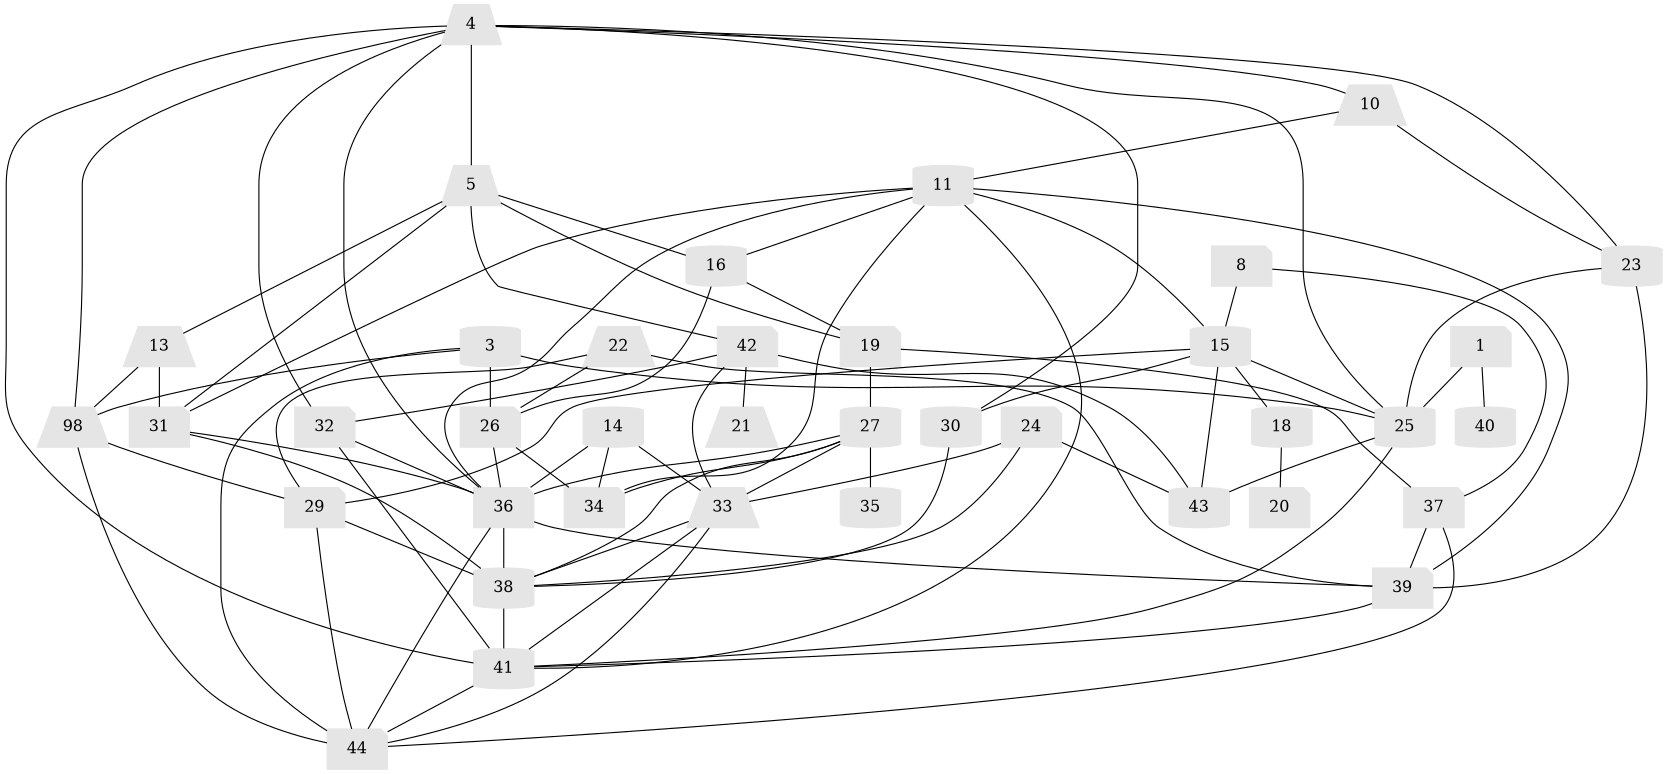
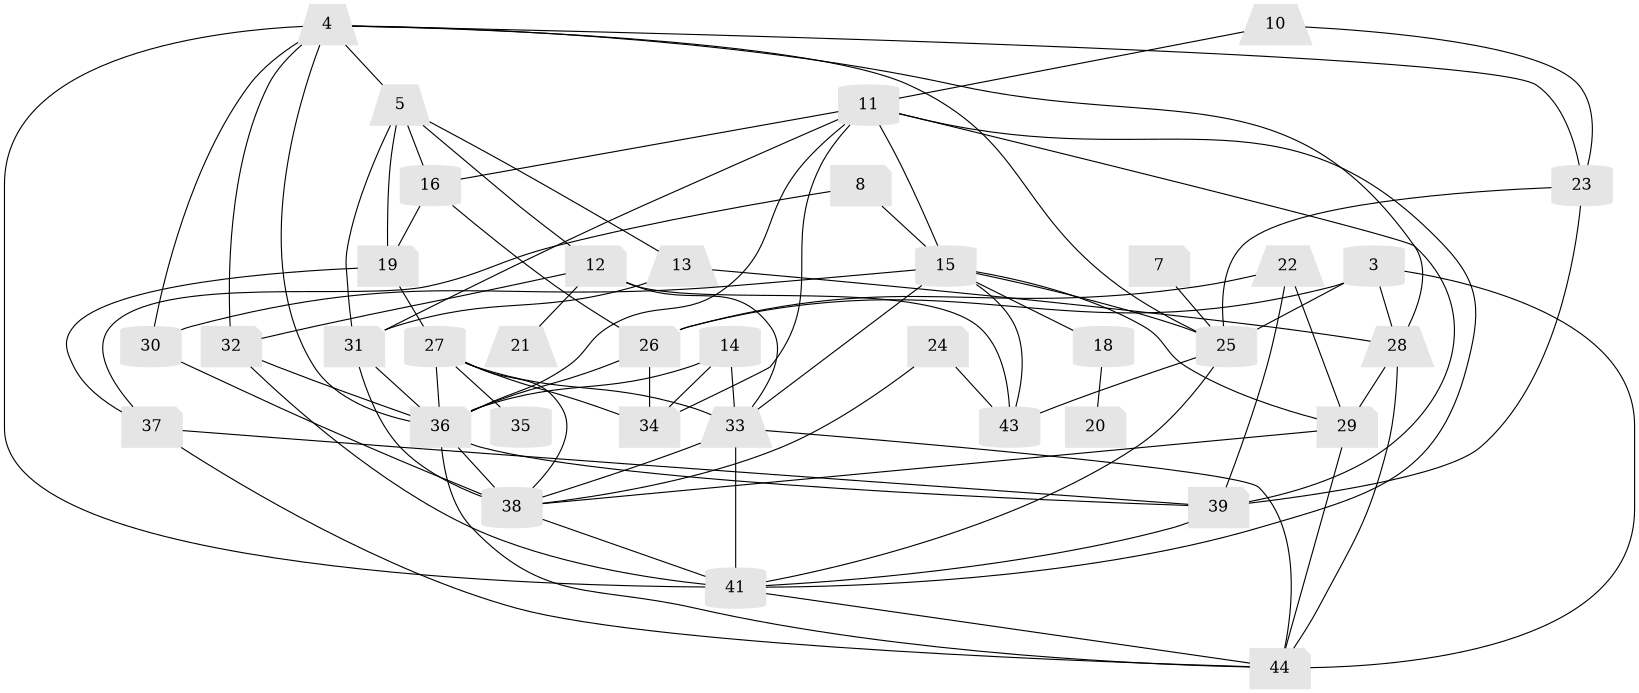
  graph {
    node [color=gray90 shape=cylinder style=filled]
    edge [weight=1.0]
    3
    25
    26 [shape=note]
-   28 [shape=trapezium label=98]
+   28 [shape=trapezium]
    44 [shape=note]
    41
    43
    36 [shape=note]
    34 [shape=note]
    29 [shape=note]
    4 [shape=trapezium]
    5 [shape=trapezium]
    10 [shape=trapezium]
    23
    30
    32 [shape=note]
-   12 [shape=note label=42]
+   12 [shape=note]
    13 [shape=trapezium]
    16
    19 [shape=note]
    31 [shape=note]
    11
    39 [shape=note]
    38
    21 [shape=trapezium]
    33 [shape=trapezium]
    37 [shape=note]
    27
-   7 [shape=note label=1]
-   40
+   7 [shape=note]
    8 [shape=note]
    15
    18
    14
    20 [shape=note]
    35
    22 [shape=trapezium]
    24 [shape=note]
    3 -- 25
    3 -- 26
    3 -- 28
    3 -- 44
    25 -- 41
    25 -- 43
    26 -- 36
    26 -- 34
    28 -- 44
    28 -- 29
    41 -- 44
    36 -- 44
    36 -- 39
    36 -- 38 [weight=2.0]
    29 -- 44
    29 -- 38
    4 -- 25
    4 -- 28
    4 -- 41
    4 -- 36
    4 -- 5
-   4 -- 10
    4 -- 23
    4 -- 30
    4 -- 32
    5 -- 12
    5 -- 13
    5 -- 16
    5 -- 19
    5 -- 31
    10 -- 23
    10 -- 11
    23 -- 25
    23 -- 39
    30 -- 38
    32 -- 41 [weight=2.0]
    32 -- 36
    12 -- 43
    12 -- 32
    12 -- 21
    12 -- 33
    13 -- 28
    13 -- 31
    16 -- 26
    16 -- 19
    19 -- 37
    19 -- 27
    31 -- 36
    31 -- 38 [weight=2.0]
    11 -- 41
    11 -- 36
    11 -- 34
    11 -- 16
    11 -- 31
    11 -- 39
    11 -- 15
    39 -- 41
    38 -- 41
    33 -- 44
    33 -- 41
    33 -- 38
    37 -- 44
    37 -- 39
    27 -- 36
    27 -- 34
    27 -- 38
    27 -- 33
    27 -- 35
    7 -- 25
-   7 -- 40
    8 -- 37
    8 -- 15
    15 -- 25
    15 -- 43
    15 -- 29
    15 -- 30
-   24 -- 33
+   15 -- 33
    15 -- 18
    18 -- 20
    14 -- 36
    14 -- 34
    14 -- 33 [weight=2.0]
    22 -- 26
    22 -- 29
    22 -- 39
    24 -- 43
    24 -- 38
  }
